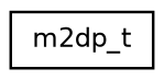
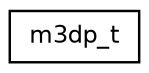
  digraph {
    rankdir=TB
-   n1 [color=black fillcolor=white fontname=Helvetica fontsize=10 height=0.2 label=m2dp_t shape=record style=filled width=0.4]
+   n1 [color=black fillcolor=white fontname=Helvetica fontsize=10 height=0.2 label=m3dp_t shape=record style=filled width=0.4]
  }
